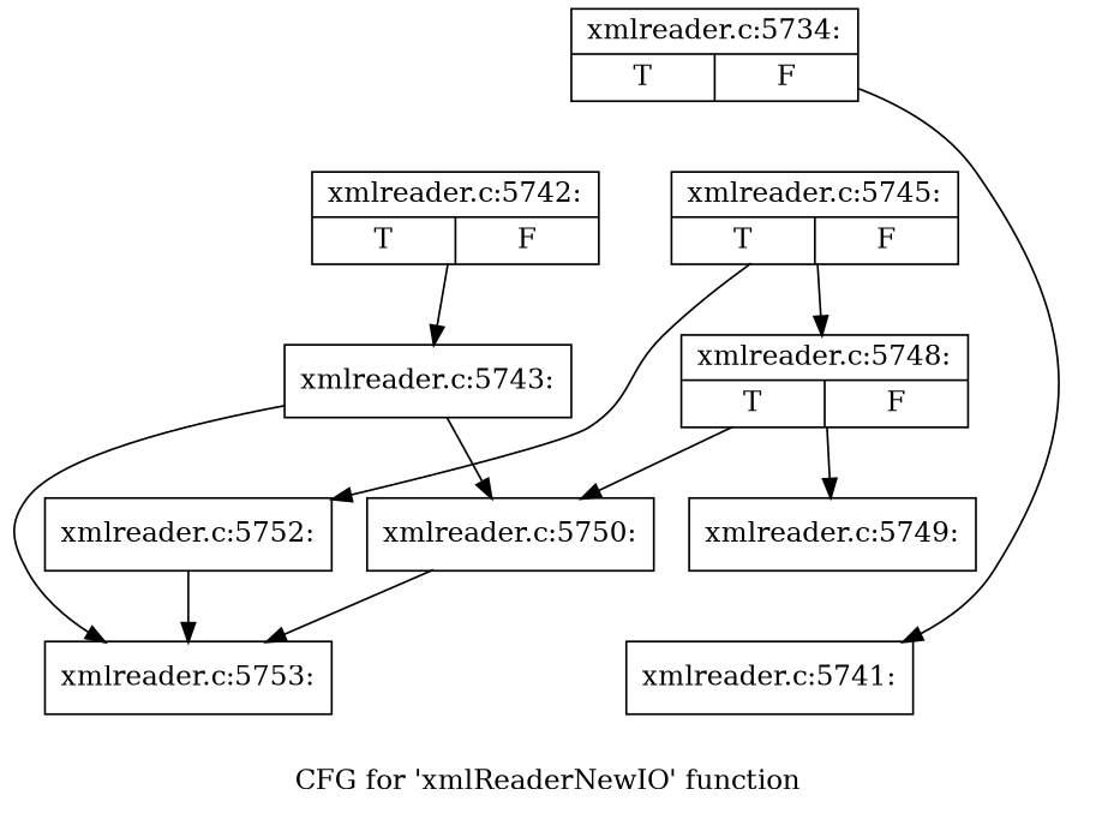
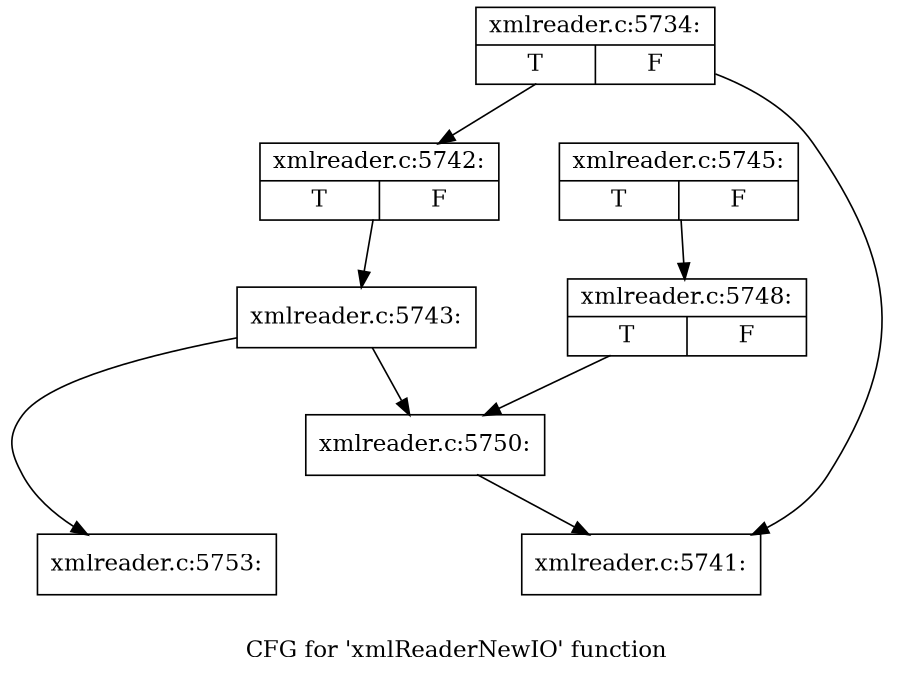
  digraph {
    label="CFG for 'xmlReaderNewIO' function"
    node [shape=record]
    n1 [label="{xmlreader.c:5734:|{<s0>T|<s1>F}}"]
    n2 [label="{xmlreader.c:5741:}"]
    n3 [label="{xmlreader.c:5742:|{<s0>T|<s1>F}}"]
    n4 [label="{xmlreader.c:5743:}"]
    n5 [label="{xmlreader.c:5753:}"]
    n6 [label="{xmlreader.c:5750:}"]
    n7 [label="{xmlreader.c:5745:|{<s0>T|<s1>F}}"]
    n8 [label="{xmlreader.c:5748:|{<s0>T|<s1>F}}"]
-   n9 [label="{xmlreader.c:5752:}"]
-   n10 [label="{xmlreader.c:5749:}"]
    n1 -> n2
+   n1 -> n3
    n3 -> n4
    n4 -> n5
    n4 -> n6
-   n6 -> n5
+   n6 -> n2
    n7 -> n8
-   n7 -> n9
    n8 -> n6
-   n8 -> n10
-   n9 -> n5
  }
